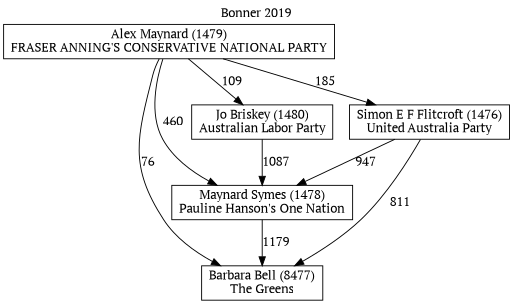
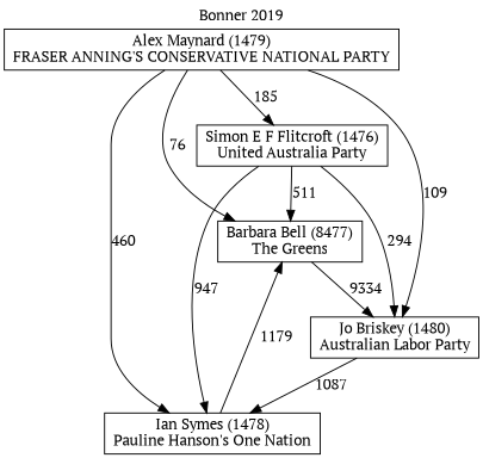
  digraph {
    fontname="PT Serif"
    label="Bonner 2019"
    labelloc=t
    mclimit=10
    node [fontname="PT Serif" shape=box]
    edge [fontname="PT Serif"]
    n1 [label="Alex Maynard (1479)\nFRASER ANNING'S CONSERVATIVE NATIONAL PARTY"]
    n2 [label="Barbara Bell (8477)\nThe Greens"]
-   n3 [label="Maynard Symes (1478)\nPauline Hanson's One Nation"]
+   n3 [label="Ian Symes (1478)\nPauline Hanson's One Nation"]
    n4 [label="Jo Briskey (1480)\nAustralian Labor Party"]
    n5 [label="Simon E F Flitcroft (1476)\nUnited Australia Party"]
    n1 -> n2 [label=76]
    n1 -> n3 [label=460]
    n1 -> n4 [label=109]
    n1 -> n5 [label=185]
+   n2 -> n4 [label=9334]
    n3 -> n2 [label=1179]
    n4 -> n3 [label=1087]
-   n5 -> n2 [label=811]
+   n5 -> n2 [label=511]
    n5 -> n3 [label=947]
+   n5 -> n4 [label=294]
  }
